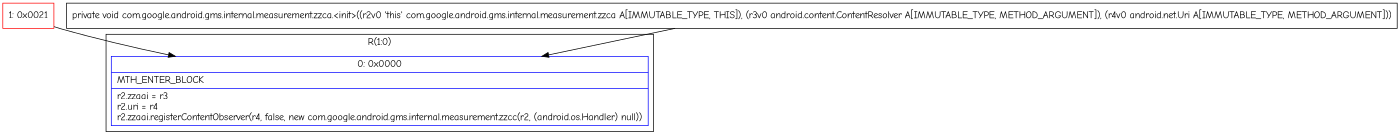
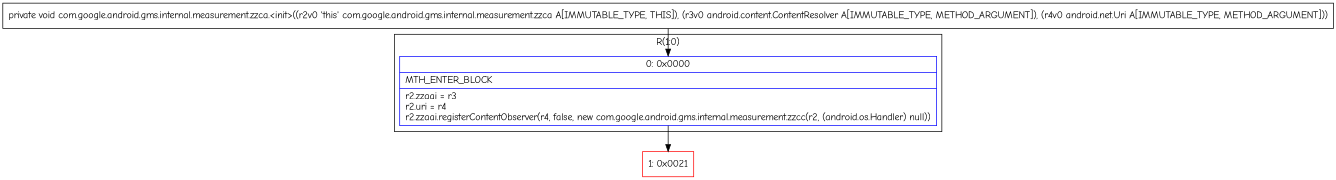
  digraph {
    fontname="Comic Neue"
    node [shape=record fontname="Comic Neue"]
    edge [fontname="Comic Neue"]
    n1 [color=blue label="{0\:\ 0x0000|MTH_ENTER_BLOCK\l|r2.zzaai = r3\lr2.uri = r4\lr2.zzaai.registerContentObserver(r4, false, new com.google.android.gms.internal.measurement.zzcc(r2, (android.os.Handler) null))\l}"]
    n2 [color=red label="{1\:\ 0x0021}"]
    n3 [label="{private void com.google.android.gms.internal.measurement.zzca.\<init\>((r2v0 'this' com.google.android.gms.internal.measurement.zzca A[IMMUTABLE_TYPE, THIS]), (r3v0 android.content.ContentResolver A[IMMUTABLE_TYPE, METHOD_ARGUMENT]), (r4v0 android.net.Uri A[IMMUTABLE_TYPE, METHOD_ARGUMENT])) }"]
    subgraph cluster_1 {
      label="R(1:0)"
      n1
    }
-   n2 -> n1
+   n1 -> n2
    n3 -> n1
  }
